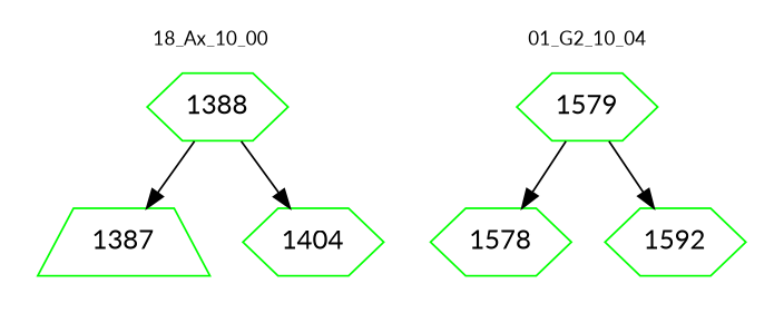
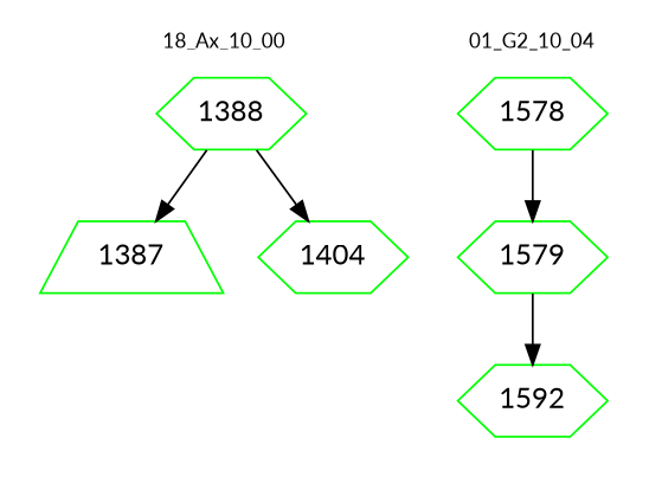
  digraph {
    fontname=Lato
    node [color=green fontname=Lato shape=hexagon]
    edge [color=black fontname=Lato]
    n1 [label=1388]
    n2 [label=1387 shape=trapezium]
    n3 [label=1404]
    n4 [label=1579]
    n5 [label=1578]
    n6 [label=1592]
    subgraph cluster_1 {
      color=white
      fontsize=10
      label="18_Ax_10_00"
      n1
      n2
      n3
    }
    subgraph cluster_2 {
      color=white
      fontsize=10
      label="01_G2_10_04"
      n4
      n5
      n6
    }
    n1 -> n2
    n1 -> n3
-   n4 -> n5
+   n5 -> n4
    n4 -> n6
  }
